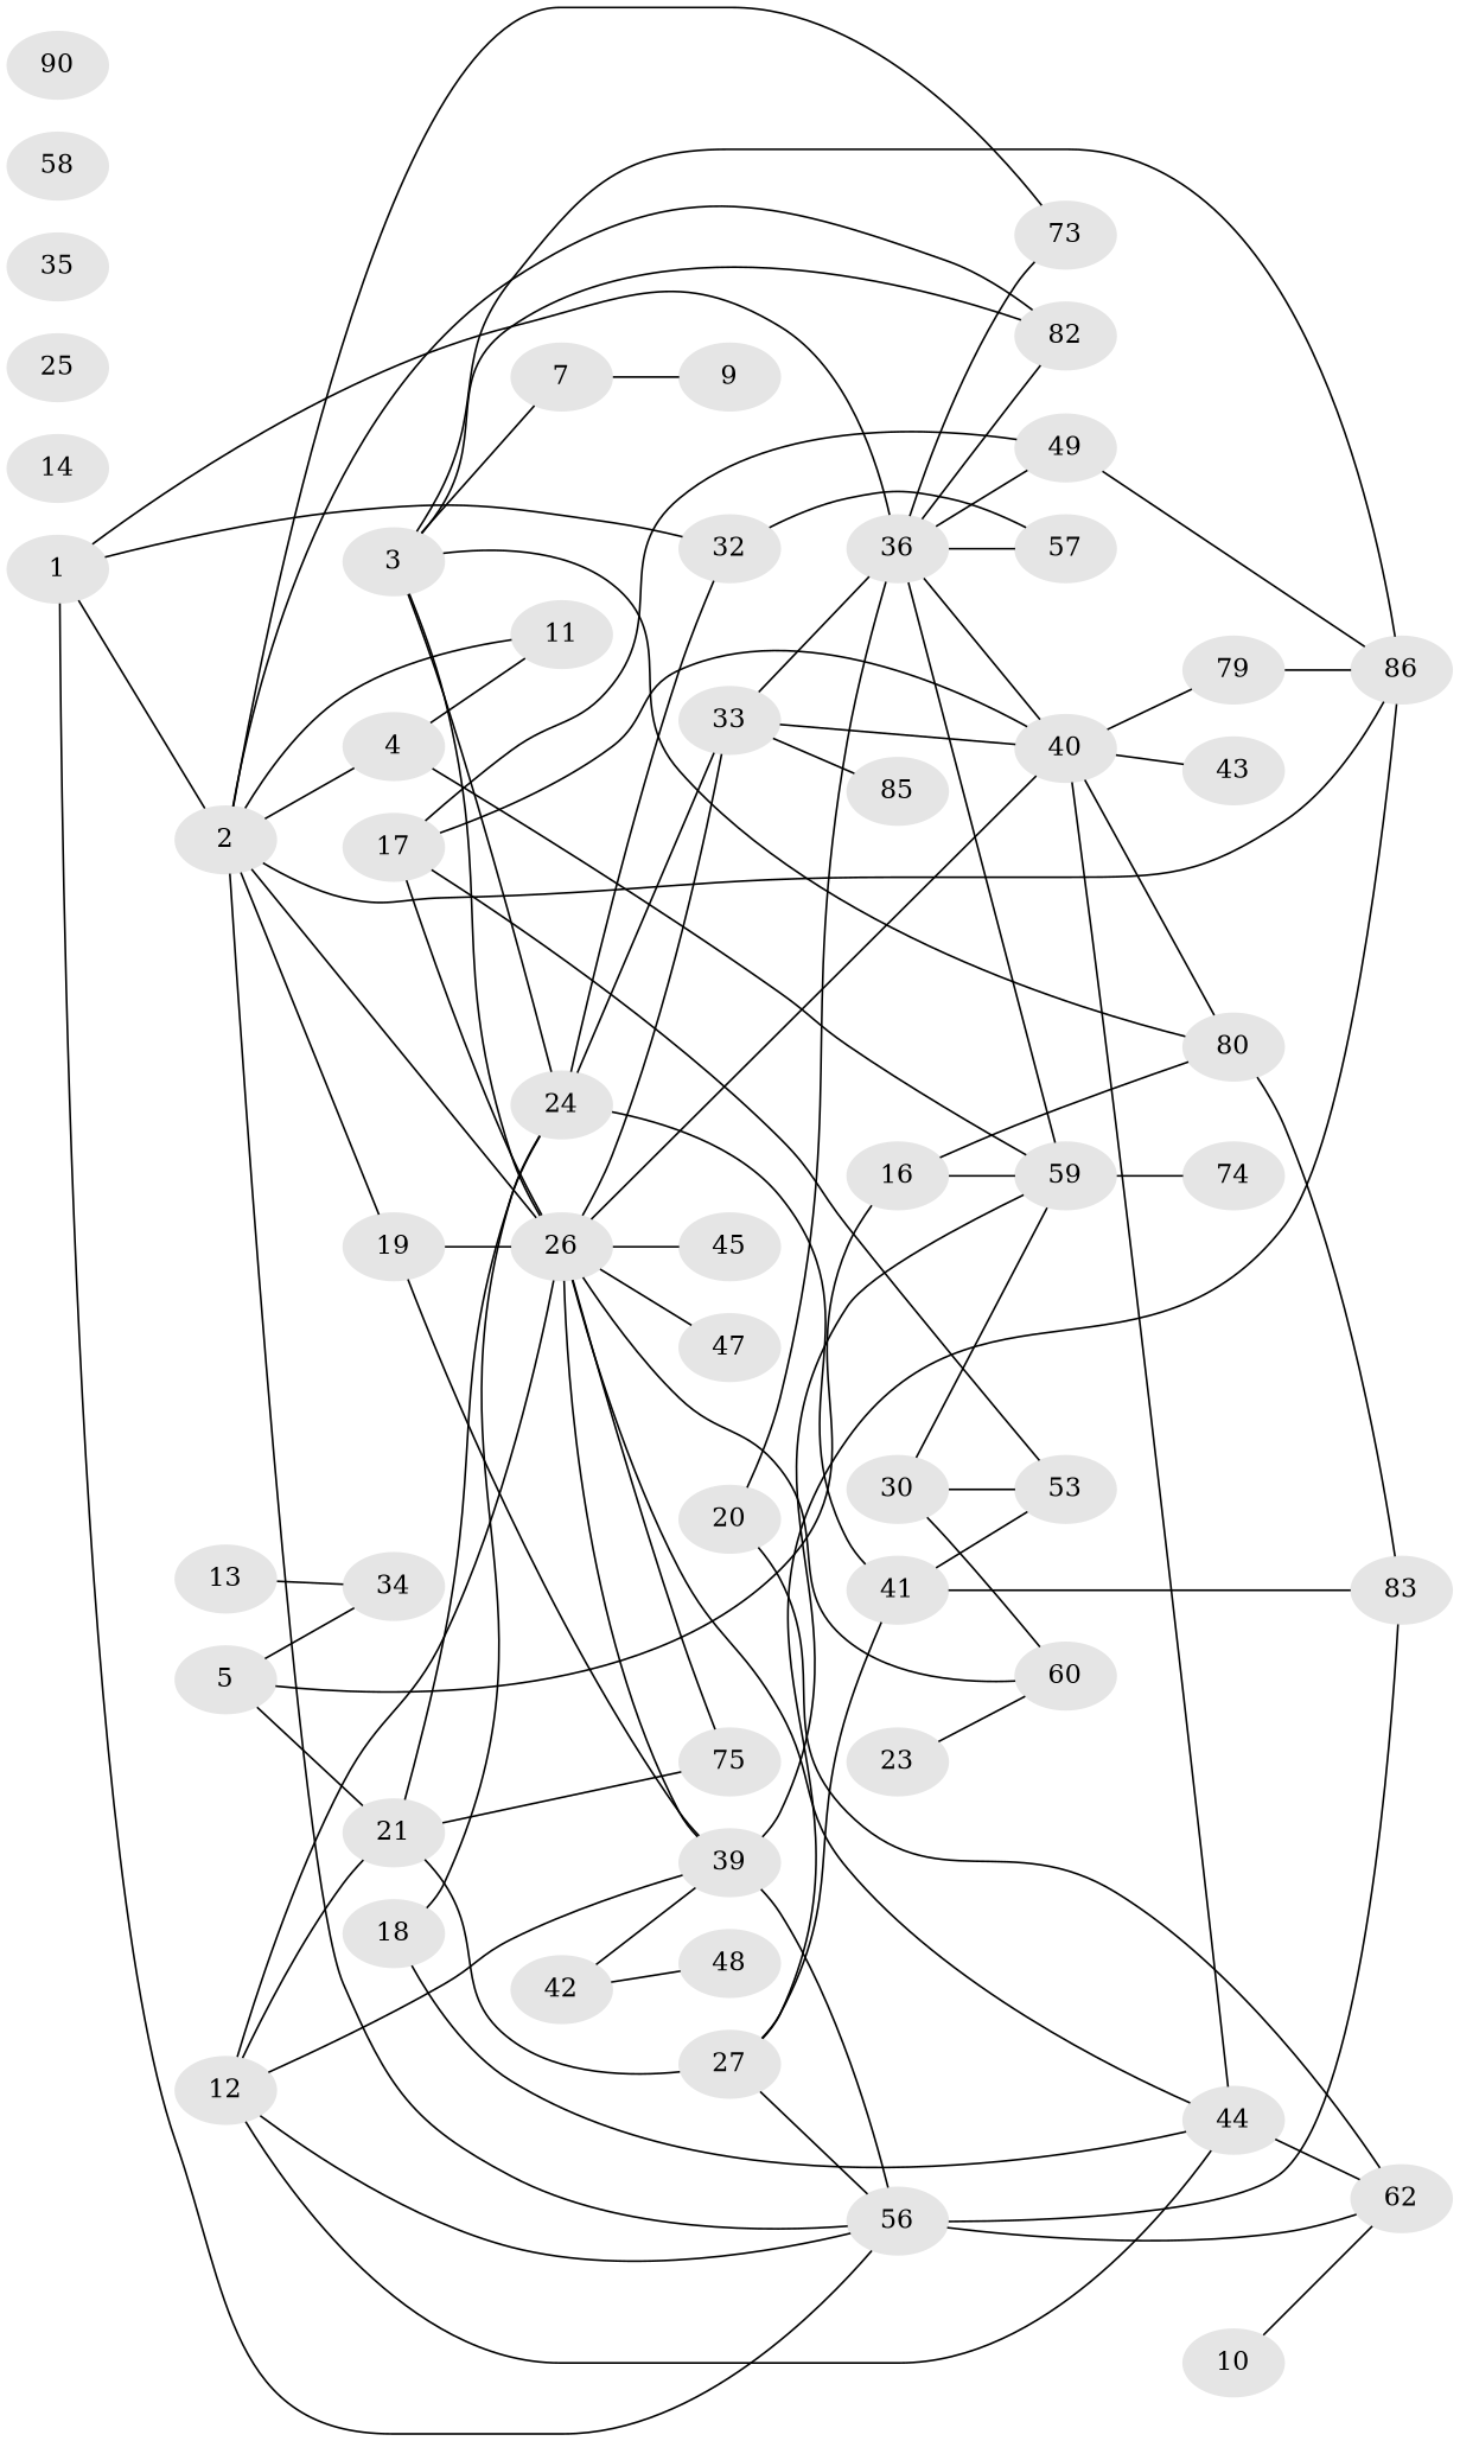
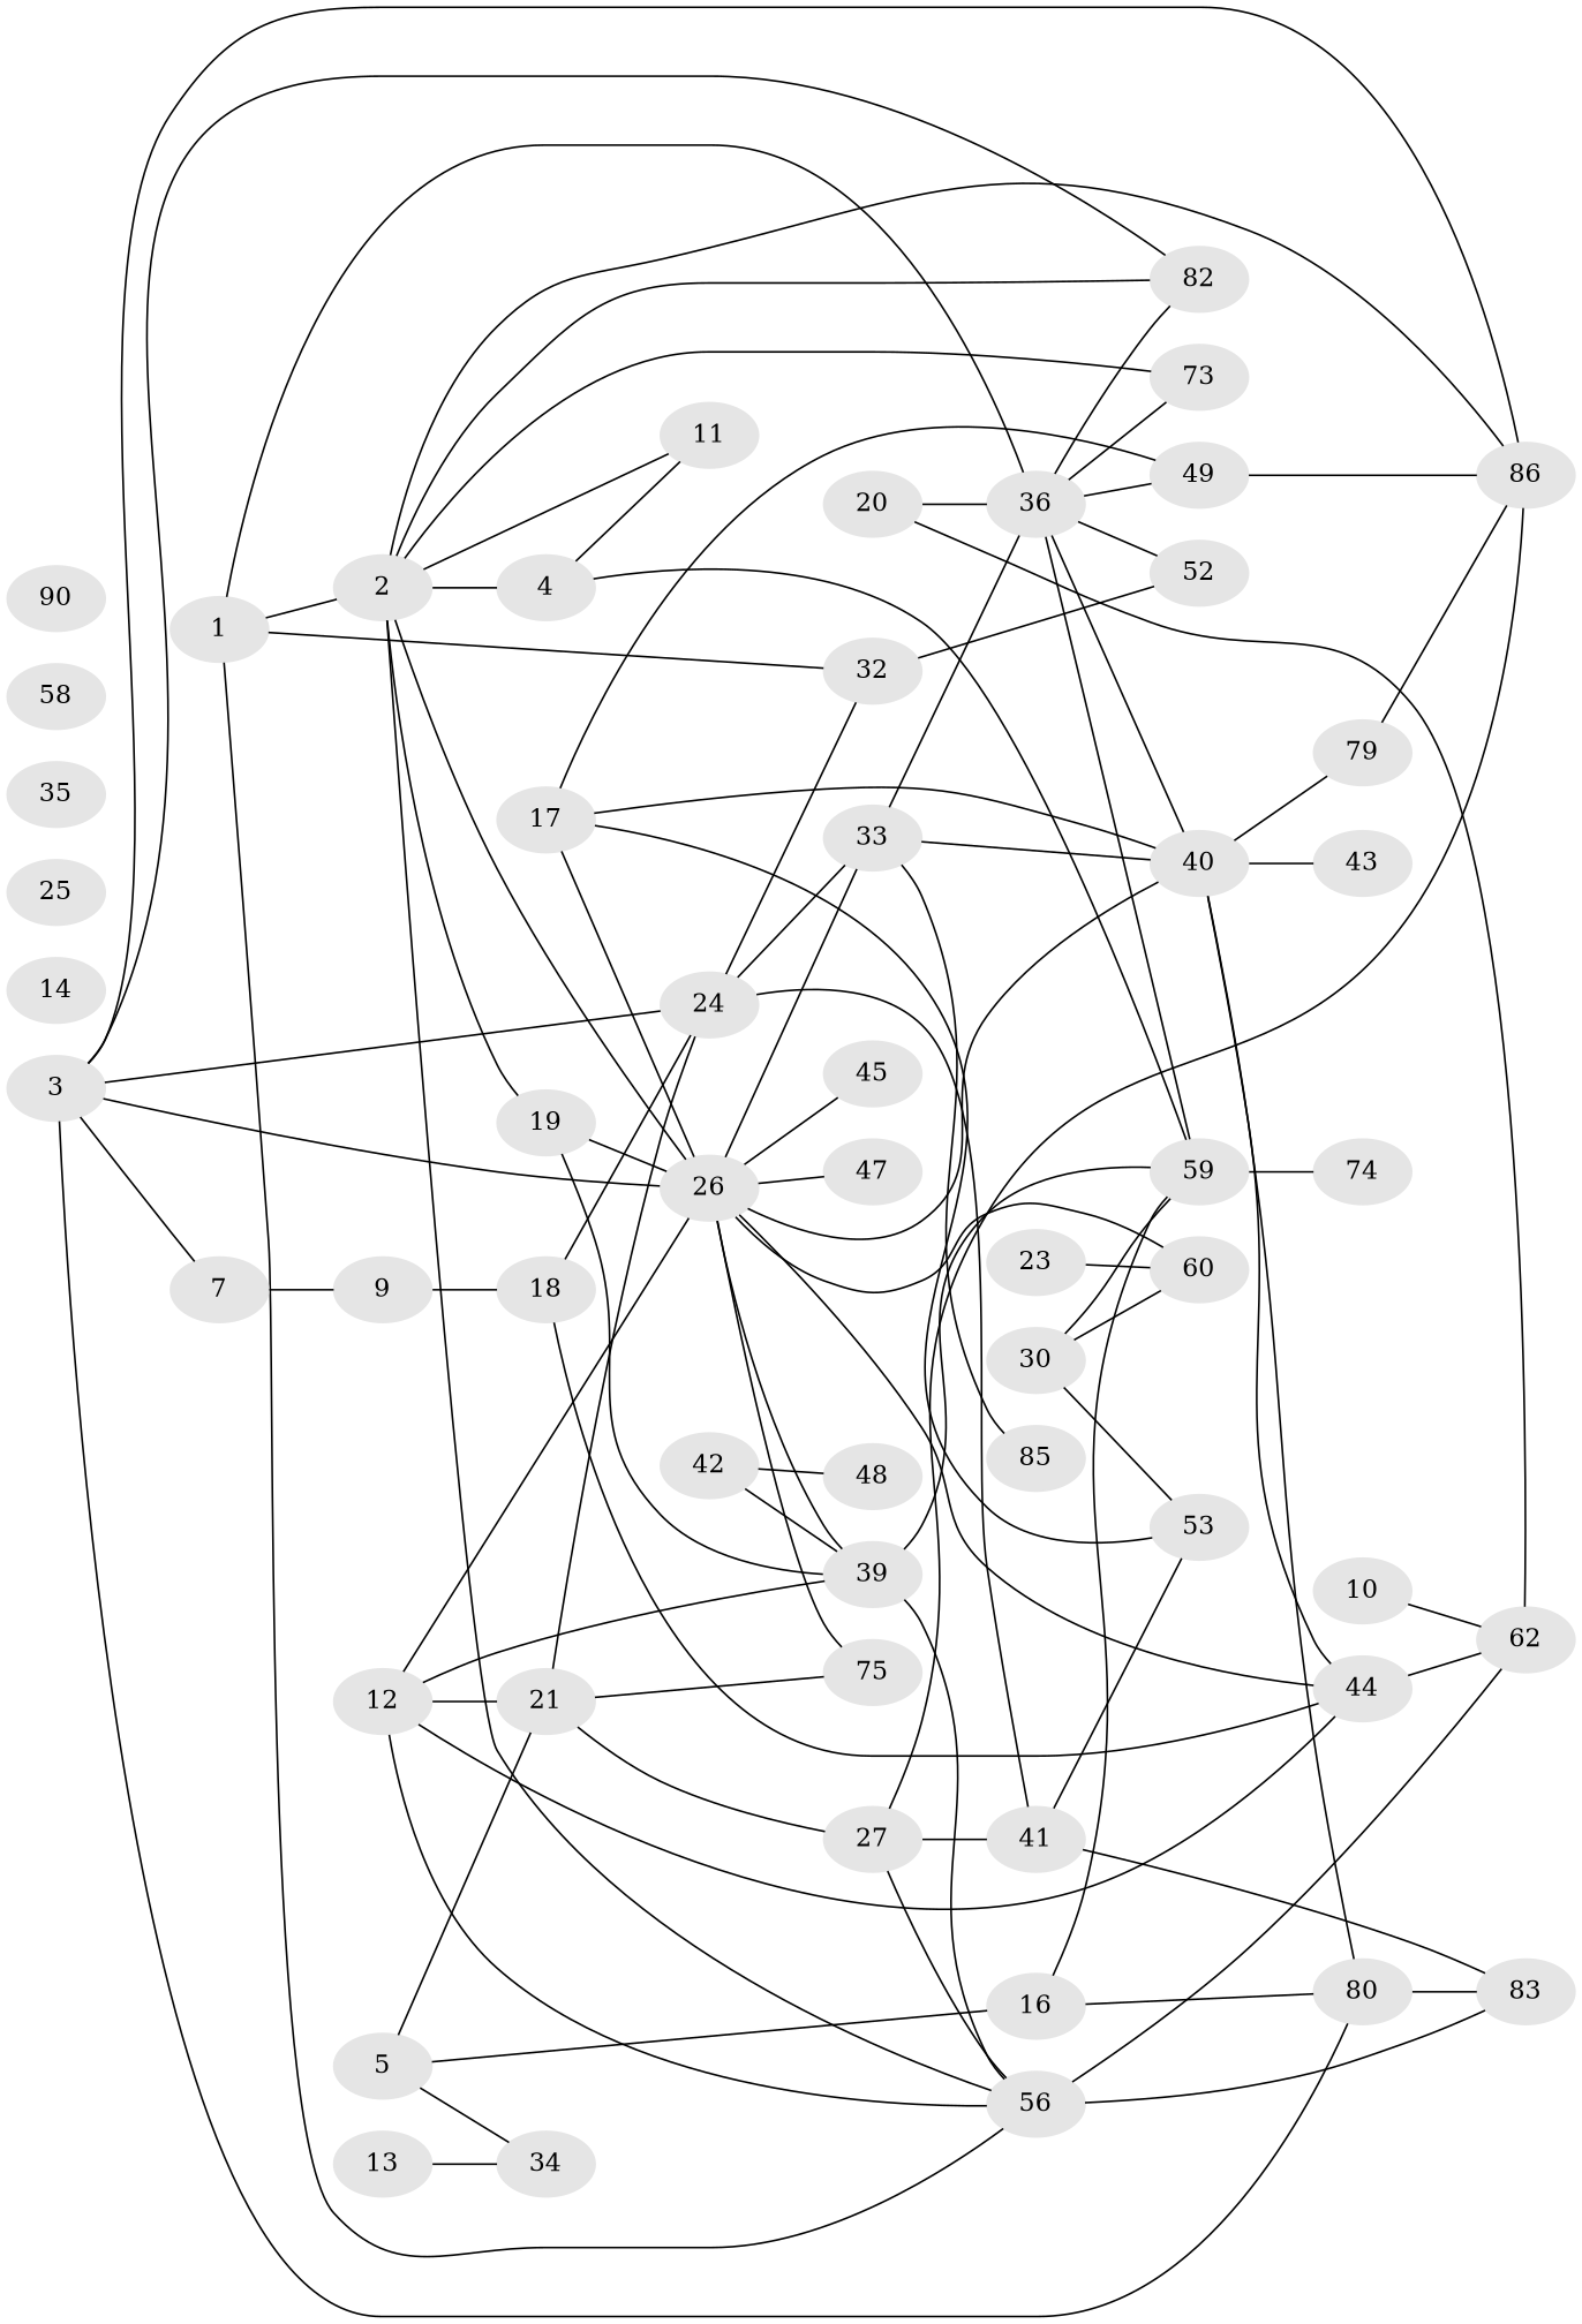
  graph {
    rankdir=LR
    node [color=gray90 style=filled]
    1 [super="+22"]
    2 [super="+15"]
    32 [super="+87"]
    36 [super="+96+88"]
    56 [super="+65"]
    4 [super="+95"]
    11
    19
    26 [super="+31"]
    73
    82
    86
-   57
+   57 [label=52]
    59 [super="+78"]
    40 [super="+76"]
    49
    62 [super="+84"]
    83
    39
    44
    75
    60
    33 [super="+55"]
    45
    47
    3 [super="+8"]
    7 [super="+68"]
    24 [super="+66"]
    80
    9 [super="+61"]
    41 [super="+89+69"]
    74
    5 [super="+38+6"]
    16 [super="+67"]
    21 [super="+50"]
    34 [super="+92+52"]
    27 [super="+46+81"]
    18 [super="+72"]
    10
    12 [super="+63"]
    13
    14
    17 [super="+77+29"]
    53 [super="+91+94"]
    43
    79
    20
    23
    85
    25
    30
    35
    42
    48
    58
    90
    1 -- 2
    1 -- 32
    1 -- 36
    1 -- 56
    2 -- 56
    2 -- 4
    2 -- 11
    2 -- 19
    2 -- 26 [weight=2]
    2 -- 73
    2 -- 82
    2 -- 86
    32 -- 57
    36 -- 73
    36 -- 82
    36 -- 57
    36 -- 59
    36 -- 40
    36 -- 49
    56 -- 62
    56 -- 83
    4 -- 11
    4 -- 59
    19 -- 26
    19 -- 39
    26 -- 40
    26 -- 39
    26 -- 44
    26 -- 75
    26 -- 60
    26 -- 33
    26 -- 45
    26 -- 47
    59 -- 74
    40 -- 44
    40 -- 80
    40 -- 43
    40 -- 79
    49 -- 86
    39 -- 56
    39 -- 59
    44 -- 62
    33 -- 36 [weight=2]
    33 -- 40
    33 -- 85
    3 -- 26
    3 -- 82
    3 -- 86
    3 -- 7
    3 -- 24
    3 -- 80
    7 -- 9
    24 -- 32
    24 -- 33
    24 -- 41
    80 -- 83
+   9 -- 18
    41 -- 83
    41 -- 53
    5 -- 16
    5 -- 21
    5 -- 34
    16 -- 59
    16 -- 80
    21 -- 75
    21 -- 24 [weight=2]
    21 -- 27
    27 -- 56 [weight=2]
    27 -- 86
    27 -- 41
    18 -- 44
    18 -- 24
    10 -- 62
    12 -- 56
    12 -- 26
    12 -- 39
    12 -- 44
    12 -- 21
    13 -- 34
    17 -- 26
    17 -- 40
    17 -- 49
    17 -- 53
    79 -- 86
    20 -- 36
    20 -- 62
    23 -- 60
    30 -- 59
    30 -- 60
    30 -- 53
    42 -- 39
    42 -- 48
  }
